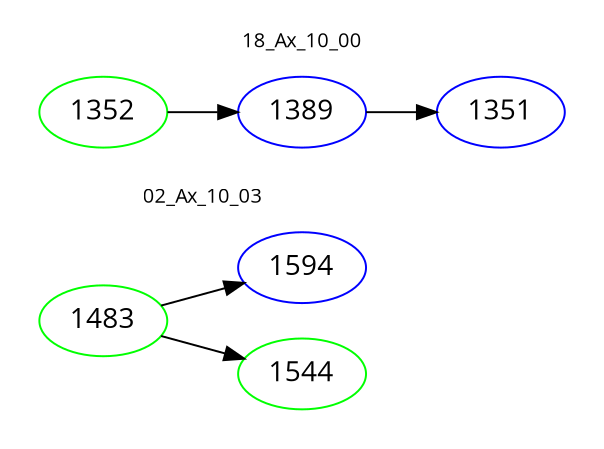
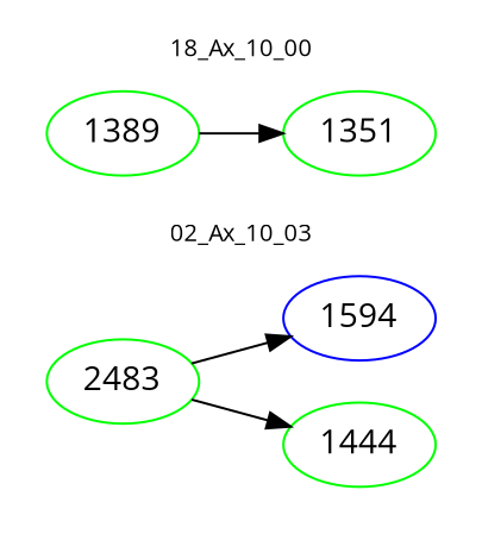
  digraph {
    fontname="Open Sans"
    rankdir=LR
    node [color=green fontname="Open Sans"]
    edge [color=black fontname="Open Sans"]
-   n1 [label=1483]
-   n2 [label=1544]
+   n1 [label=2483]
+   n2 [label=1444]
    n3 [color=blue label=1594]
-   n4 [label=1352]
-   n5 [color=blue label=1351]
-   n6 [color=blue label=1389]
+   n5 [label=1351]
+   n6 [label=1389]
    subgraph cluster_1 {
      color=white
      fontsize=10
      label="02_Ax_10_03"
      n1
      n2
      n3
    }
    subgraph cluster_2 {
      color=white
      fontsize=10
      label="18_Ax_10_00"
-     n4
      n5
      n6
    }
    n1 -> n2
    n1 -> n3
-   n4 -> n6
    n6 -> n5
  }
